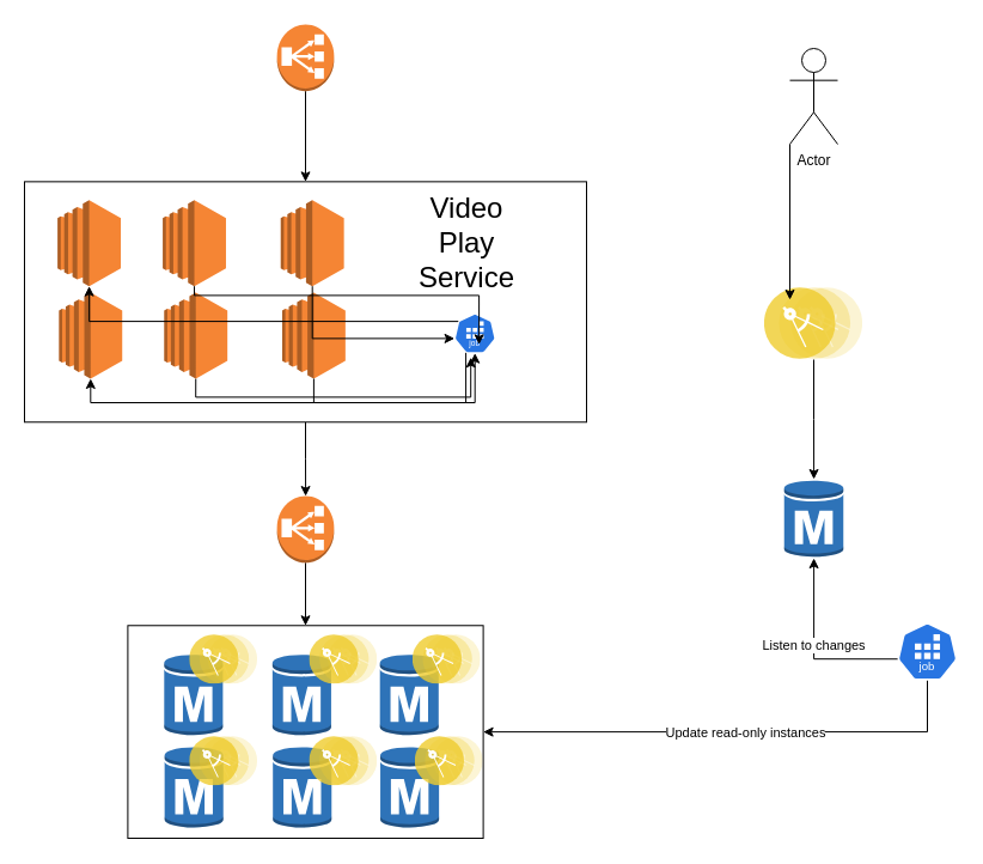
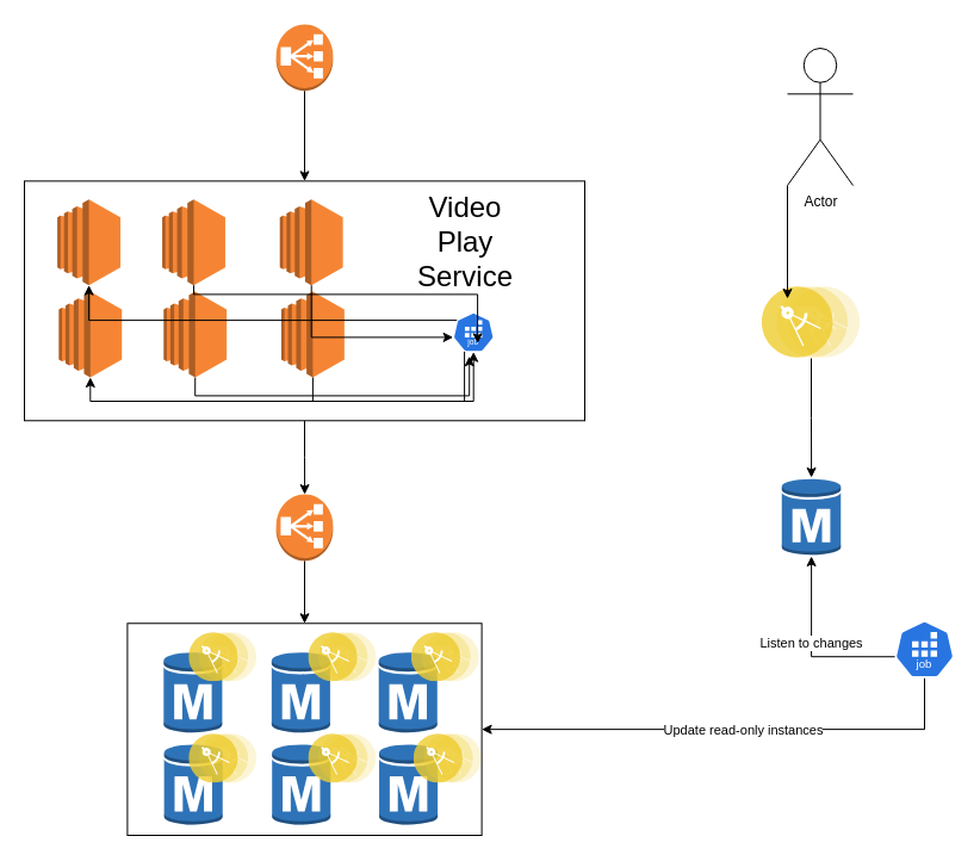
  <mxCell id="0" />
  <mxCell id="1" parent="0" />
  <mxCell id="2" value="" style="group" vertex="1" connectable="0" parent="1"><mxGeometry x="20" y="20" width="470" height="680" as="geometry" /></mxCell>
  <mxCell id="3" style="edgeStyle=orthogonalEdgeStyle;rounded=0;orthogonalLoop=1;jettySize=auto;html=1;exitX=0.5;exitY=1;exitDx=0;exitDy=0;" edge="1" parent="2" source="4" target="22"><mxGeometry relative="1" as="geometry" /></mxCell>
  <mxCell id="4" value="" style="rounded=0;whiteSpace=wrap;html=1;" vertex="1" parent="2"><mxGeometry y="131.364" width="470" height="200.909" as="geometry" /></mxCell>
  <mxCell id="5" style="edgeStyle=orthogonalEdgeStyle;rounded=0;orthogonalLoop=1;jettySize=auto;html=1;exitX=0.5;exitY=1;exitDx=0;exitDy=0;exitPerimeter=0;entryX=0.5;entryY=0;entryDx=0;entryDy=0;" edge="1" parent="2" source="6" target="4"><mxGeometry relative="1" as="geometry" /></mxCell>
  <mxCell id="6" value="" style="outlineConnect=0;dashed=0;verticalLabelPosition=bottom;verticalAlign=top;align=center;html=1;shape=mxgraph.aws3.classic_load_balancer;fillColor=#F58534;gradientColor=none;" vertex="1" parent="2"><mxGeometry x="211.154" width="47.691" height="55.636" as="geometry" /></mxCell>
  <mxCell id="7" value="" style="outlineConnect=0;dashed=0;verticalLabelPosition=bottom;verticalAlign=top;align=center;html=1;shape=mxgraph.aws3.ec2;fillColor=#F58534;gradientColor=none;" vertex="1" parent="2"><mxGeometry x="27.647" y="146.818" width="52.875" height="71.864" as="geometry" /></mxCell>
  <mxCell id="8" value="" style="outlineConnect=0;dashed=0;verticalLabelPosition=bottom;verticalAlign=top;align=center;html=1;shape=mxgraph.aws3.ec2;fillColor=#F58534;gradientColor=none;" vertex="1" parent="2"><mxGeometry x="115.599" y="146.818" width="52.875" height="71.864" as="geometry" /></mxCell>
  <mxCell id="9" value="" style="outlineConnect=0;dashed=0;verticalLabelPosition=bottom;verticalAlign=top;align=center;html=1;shape=mxgraph.aws3.ec2;fillColor=#F58534;gradientColor=none;" vertex="1" parent="2"><mxGeometry x="214.265" y="146.818" width="52.875" height="71.864" as="geometry" /></mxCell>
  <mxCell id="10" value="" style="outlineConnect=0;dashed=0;verticalLabelPosition=bottom;verticalAlign=top;align=center;html=1;shape=mxgraph.aws3.ec2;fillColor=#F58534;gradientColor=none;" vertex="1" parent="2"><mxGeometry x="215.474" y="224.091" width="52.875" height="71.864" as="geometry" /></mxCell>
  <mxCell id="11" style="edgeStyle=orthogonalEdgeStyle;rounded=0;orthogonalLoop=1;jettySize=auto;html=1;exitX=0.5;exitY=1;exitDx=0;exitDy=0;exitPerimeter=0;" edge="1" parent="2" source="12"><mxGeometry relative="1" as="geometry"><mxPoint x="373.235" y="278.182" as="targetPoint" /><Array as="points"><mxPoint x="143.074" y="311.409" /><mxPoint x="373.235" y="311.409" /></Array></mxGeometry></mxCell>
  <mxCell id="12" value="" style="outlineConnect=0;dashed=0;verticalLabelPosition=bottom;verticalAlign=top;align=center;html=1;shape=mxgraph.aws3.ec2;fillColor=#F58534;gradientColor=none;" vertex="1" parent="2"><mxGeometry x="116.809" y="224.091" width="52.875" height="71.864" as="geometry" /></mxCell>
  <mxCell id="13" value="" style="outlineConnect=0;dashed=0;verticalLabelPosition=bottom;verticalAlign=top;align=center;html=1;shape=mxgraph.aws3.ec2;fillColor=#F58534;gradientColor=none;" vertex="1" parent="2"><mxGeometry x="28.857" y="224.091" width="52.875" height="71.864" as="geometry" /></mxCell>
  <mxCell id="14" value="&lt;font style=&quot;font-size: 24px;&quot;&gt;Video Play Service&lt;/font&gt;" style="text;strokeColor=none;align=center;fillColor=none;html=1;verticalAlign=middle;whiteSpace=wrap;rounded=0;" vertex="1" parent="2"><mxGeometry x="317.941" y="155.705" width="103.676" height="54.091" as="geometry" /></mxCell>
  <mxCell id="15" style="edgeStyle=orthogonalEdgeStyle;rounded=0;orthogonalLoop=1;jettySize=auto;html=1;exitX=0.1;exitY=0.2;exitDx=0;exitDy=0;exitPerimeter=0;" edge="1" parent="2" source="16" target="7"><mxGeometry relative="1" as="geometry" /></mxCell>
  <mxCell id="16" value="" style="aspect=fixed;sketch=0;html=1;dashed=0;whitespace=wrap;verticalLabelPosition=bottom;verticalAlign=top;fillColor=#2875E2;strokeColor=#ffffff;points=[[0.005,0.63,0],[0.1,0.2,0],[0.9,0.2,0],[0.5,0,0],[0.995,0.63,0],[0.72,0.99,0],[0.5,1,0],[0.28,0.99,0]];shape=mxgraph.kubernetes.icon2;kubernetesLabel=1;prIcon=job" vertex="1" parent="2"><mxGeometry x="359.412" y="241.477" width="34.559" height="33.176" as="geometry" /></mxCell>
  <mxCell id="17" style="edgeStyle=orthogonalEdgeStyle;rounded=0;orthogonalLoop=1;jettySize=auto;html=1;exitX=0.5;exitY=1;exitDx=0;exitDy=0;exitPerimeter=0;entryX=0.005;entryY=0.63;entryDx=0;entryDy=0;entryPerimeter=0;" edge="1" parent="2" source="9" target="16"><mxGeometry relative="1" as="geometry" /></mxCell>
  <mxCell id="18" style="edgeStyle=orthogonalEdgeStyle;rounded=0;orthogonalLoop=1;jettySize=auto;html=1;exitX=0.5;exitY=1;exitDx=0;exitDy=0;exitPerimeter=0;entryX=0.5;entryY=1;entryDx=0;entryDy=0;entryPerimeter=0;" edge="1" parent="2" source="10" target="16"><mxGeometry relative="1" as="geometry" /></mxCell>
  <mxCell id="19" style="edgeStyle=orthogonalEdgeStyle;rounded=0;orthogonalLoop=1;jettySize=auto;html=1;exitX=0.5;exitY=1;exitDx=0;exitDy=0;exitPerimeter=0;entryX=0.6;entryY=0.781;entryDx=0;entryDy=0;entryPerimeter=0;" edge="1" parent="2" source="8" target="16"><mxGeometry relative="1" as="geometry"><Array as="points"><mxPoint x="142.382" y="226.409" /><mxPoint x="380.147" y="226.409" /></Array></mxGeometry></mxCell>
  <mxCell id="20" style="edgeStyle=orthogonalEdgeStyle;rounded=0;orthogonalLoop=1;jettySize=auto;html=1;exitX=0.28;exitY=0.99;exitDx=0;exitDy=0;exitPerimeter=0;entryX=0.5;entryY=1;entryDx=0;entryDy=0;entryPerimeter=0;" edge="1" parent="2" source="16" target="13"><mxGeometry relative="1" as="geometry" /></mxCell>
  <mxCell id="21" style="edgeStyle=orthogonalEdgeStyle;rounded=0;orthogonalLoop=1;jettySize=auto;html=1;exitX=0.5;exitY=1;exitDx=0;exitDy=0;exitPerimeter=0;entryX=0.5;entryY=0;entryDx=0;entryDy=0;" edge="1" parent="2" source="22" target="23"><mxGeometry relative="1" as="geometry" /></mxCell>
  <mxCell id="22" value="" style="outlineConnect=0;dashed=0;verticalLabelPosition=bottom;verticalAlign=top;align=center;html=1;shape=mxgraph.aws3.classic_load_balancer;fillColor=#F58534;gradientColor=none;" vertex="1" parent="2"><mxGeometry x="211.154" y="394.091" width="47.691" height="55.636" as="geometry" /></mxCell>
  <mxCell id="23" value="" style="rounded=0;whiteSpace=wrap;html=1;" vertex="1" parent="2"><mxGeometry x="86.397" y="502.273" width="297.206" height="177.727" as="geometry" /></mxCell>
  <mxCell id="24" value="" style="outlineConnect=0;dashed=0;verticalLabelPosition=bottom;verticalAlign=top;align=center;html=1;shape=mxgraph.aws3.rds_db_instance;fillColor=#2E73B8;gradientColor=none;" vertex="1" parent="2"><mxGeometry x="116.809" y="525.455" width="49.074" height="69.545" as="geometry" /></mxCell>
  <mxCell id="25" value="" style="outlineConnect=0;dashed=0;verticalLabelPosition=bottom;verticalAlign=top;align=center;html=1;shape=mxgraph.aws3.rds_db_instance;fillColor=#2E73B8;gradientColor=none;" vertex="1" parent="2"><mxGeometry x="207.353" y="525.455" width="49.074" height="69.545" as="geometry" /></mxCell>
  <mxCell id="26" value="" style="outlineConnect=0;dashed=0;verticalLabelPosition=bottom;verticalAlign=top;align=center;html=1;shape=mxgraph.aws3.rds_db_instance;fillColor=#2E73B8;gradientColor=none;" vertex="1" parent="2"><mxGeometry x="297.206" y="525.455" width="49.074" height="69.545" as="geometry" /></mxCell>
  <mxCell id="27" value="" style="outlineConnect=0;dashed=0;verticalLabelPosition=bottom;verticalAlign=top;align=center;html=1;shape=mxgraph.aws3.rds_db_instance;fillColor=#2E73B8;gradientColor=none;" vertex="1" parent="2"><mxGeometry x="297.551" y="602.727" width="49.074" height="69.545" as="geometry" /></mxCell>
  <mxCell id="28" value="" style="outlineConnect=0;dashed=0;verticalLabelPosition=bottom;verticalAlign=top;align=center;html=1;shape=mxgraph.aws3.rds_db_instance;fillColor=#2E73B8;gradientColor=none;" vertex="1" parent="2"><mxGeometry x="207.699" y="602.727" width="49.074" height="69.545" as="geometry" /></mxCell>
  <mxCell id="29" value="" style="outlineConnect=0;dashed=0;verticalLabelPosition=bottom;verticalAlign=top;align=center;html=1;shape=mxgraph.aws3.rds_db_instance;fillColor=#2E73B8;gradientColor=none;" vertex="1" parent="2"><mxGeometry x="117.154" y="602.727" width="49.074" height="69.545" as="geometry" /></mxCell>
  <mxCell id="30" value="" style="image;aspect=fixed;perimeter=ellipsePerimeter;html=1;align=center;shadow=0;dashed=0;fontColor=#4277BB;labelBackgroundColor=default;fontSize=12;spacingTop=3;image=img/lib/ibm/applications/microservice.svg;" vertex="1" parent="2"><mxGeometry x="138.235" y="510" width="56.815" height="41.471" as="geometry" /></mxCell>
  <mxCell id="31" value="" style="image;aspect=fixed;perimeter=ellipsePerimeter;html=1;align=center;shadow=0;dashed=0;fontColor=#4277BB;labelBackgroundColor=default;fontSize=12;spacingTop=3;image=img/lib/ibm/applications/microservice.svg;" vertex="1" parent="2"><mxGeometry x="238.456" y="510" width="56.815" height="41.471" as="geometry" /></mxCell>
  <mxCell id="32" value="" style="image;aspect=fixed;perimeter=ellipsePerimeter;html=1;align=center;shadow=0;dashed=0;fontColor=#4277BB;labelBackgroundColor=default;fontSize=12;spacingTop=3;image=img/lib/ibm/applications/microservice.svg;" vertex="1" parent="2"><mxGeometry x="324.853" y="510" width="56.815" height="41.471" as="geometry" /></mxCell>
  <mxCell id="33" value="" style="image;aspect=fixed;perimeter=ellipsePerimeter;html=1;align=center;shadow=0;dashed=0;fontColor=#4277BB;labelBackgroundColor=default;fontSize=12;spacingTop=3;image=img/lib/ibm/applications/microservice.svg;" vertex="1" parent="2"><mxGeometry x="326.788" y="595" width="56.815" height="41.471" as="geometry" /></mxCell>
  <mxCell id="34" value="" style="image;aspect=fixed;perimeter=ellipsePerimeter;html=1;align=center;shadow=0;dashed=0;fontColor=#4277BB;labelBackgroundColor=default;fontSize=12;spacingTop=3;image=img/lib/ibm/applications/microservice.svg;" vertex="1" parent="2"><mxGeometry x="238.456" y="595" width="56.815" height="41.471" as="geometry" /></mxCell>
  <mxCell id="35" value="" style="image;aspect=fixed;perimeter=ellipsePerimeter;html=1;align=center;shadow=0;dashed=0;fontColor=#4277BB;labelBackgroundColor=default;fontSize=12;spacingTop=3;image=img/lib/ibm/applications/microservice.svg;" vertex="1" parent="2"><mxGeometry x="138.235" y="595" width="56.815" height="41.471" as="geometry" /></mxCell>
- <mxCell id="36" value="Actor" style="shape=umlActor;verticalLabelPosition=bottom;verticalAlign=top;html=1;outlineConnect=0;" vertex="1" parent="1"><mxGeometry x="660" y="40" width="40" height="80" as="geometry" /></mxCell>
+ <mxCell id="36" value="Actor" style="shape=umlActor;verticalLabelPosition=bottom;verticalAlign=top;html=1;outlineConnect=0;" vertex="1" parent="1"><mxGeometry x="660" y="40" width="55" height="115" as="geometry" /></mxCell>
  <mxCell id="37" style="edgeStyle=orthogonalEdgeStyle;rounded=0;orthogonalLoop=1;jettySize=auto;html=1;exitX=0.5;exitY=1;exitDx=0;exitDy=0;" edge="1" parent="1" source="38" target="40"><mxGeometry relative="1" as="geometry" /></mxCell>
  <mxCell id="38" value="" style="image;aspect=fixed;perimeter=ellipsePerimeter;html=1;align=center;shadow=0;dashed=0;fontColor=#4277BB;labelBackgroundColor=default;fontSize=12;spacingTop=3;image=img/lib/ibm/applications/microservice.svg;" vertex="1" parent="1"><mxGeometry x="638.9" y="240" width="82.2" height="60" as="geometry" /></mxCell>
  <mxCell id="39" style="edgeStyle=orthogonalEdgeStyle;rounded=0;orthogonalLoop=1;jettySize=auto;html=1;exitX=0;exitY=1;exitDx=0;exitDy=0;exitPerimeter=0;entryX=0.257;entryY=0.167;entryDx=0;entryDy=0;entryPerimeter=0;" edge="1" parent="1" source="36" target="38"><mxGeometry relative="1" as="geometry" /></mxCell>
  <mxCell id="40" value="" style="outlineConnect=0;dashed=0;verticalLabelPosition=bottom;verticalAlign=top;align=center;html=1;shape=mxgraph.aws3.rds_db_instance;fillColor=#2E73B8;gradientColor=none;" vertex="1" parent="1"><mxGeometry x="655.25" y="400" width="49.5" height="66" as="geometry" /></mxCell>
  <mxCell id="41" style="edgeStyle=orthogonalEdgeStyle;rounded=0;orthogonalLoop=1;jettySize=auto;html=1;exitX=0.005;exitY=0.63;exitDx=0;exitDy=0;exitPerimeter=0;" edge="1" parent="1" source="45" target="40"><mxGeometry relative="1" as="geometry" /></mxCell>
  <mxCell id="42" value="Listen to changes" style="edgeLabel;html=1;align=center;verticalAlign=middle;resizable=0;points=[];" vertex="1" connectable="0" parent="41"><mxGeometry x="0.067" y="1" relative="1" as="geometry"><mxPoint as="offset" /></mxGeometry></mxCell>
  <mxCell id="43" style="edgeStyle=orthogonalEdgeStyle;rounded=0;orthogonalLoop=1;jettySize=auto;html=1;exitX=0.5;exitY=1;exitDx=0;exitDy=0;exitPerimeter=0;entryX=1;entryY=0.5;entryDx=0;entryDy=0;" edge="1" parent="1" source="45" target="23"><mxGeometry relative="1" as="geometry" /></mxCell>
  <mxCell id="44" value="U&lt;span style=&quot;background-color: light-dark(#ffffff, var(--ge-dark-color, #121212)); color: light-dark(rgb(0, 0, 0), rgb(255, 255, 255));&quot;&gt;pdate read-only instances&lt;/span&gt;" style="edgeLabel;html=1;align=center;verticalAlign=middle;resizable=0;points=[];" vertex="1" connectable="0" parent="43"><mxGeometry x="-0.054" y="3" relative="1" as="geometry"><mxPoint y="-3" as="offset" /></mxGeometry></mxCell>
  <mxCell id="45" value="" style="aspect=fixed;sketch=0;html=1;dashed=0;whitespace=wrap;verticalLabelPosition=bottom;verticalAlign=top;fillColor=#2875E2;strokeColor=#ffffff;points=[[0.005,0.63,0],[0.1,0.2,0],[0.9,0.2,0],[0.5,0,0],[0.995,0.63,0],[0.72,0.99,0],[0.5,1,0],[0.28,0.99,0]];shape=mxgraph.kubernetes.icon2;kubernetesLabel=1;prIcon=job" vertex="1" parent="1"><mxGeometry x="750" y="520" width="50" height="48" as="geometry" /></mxCell>
